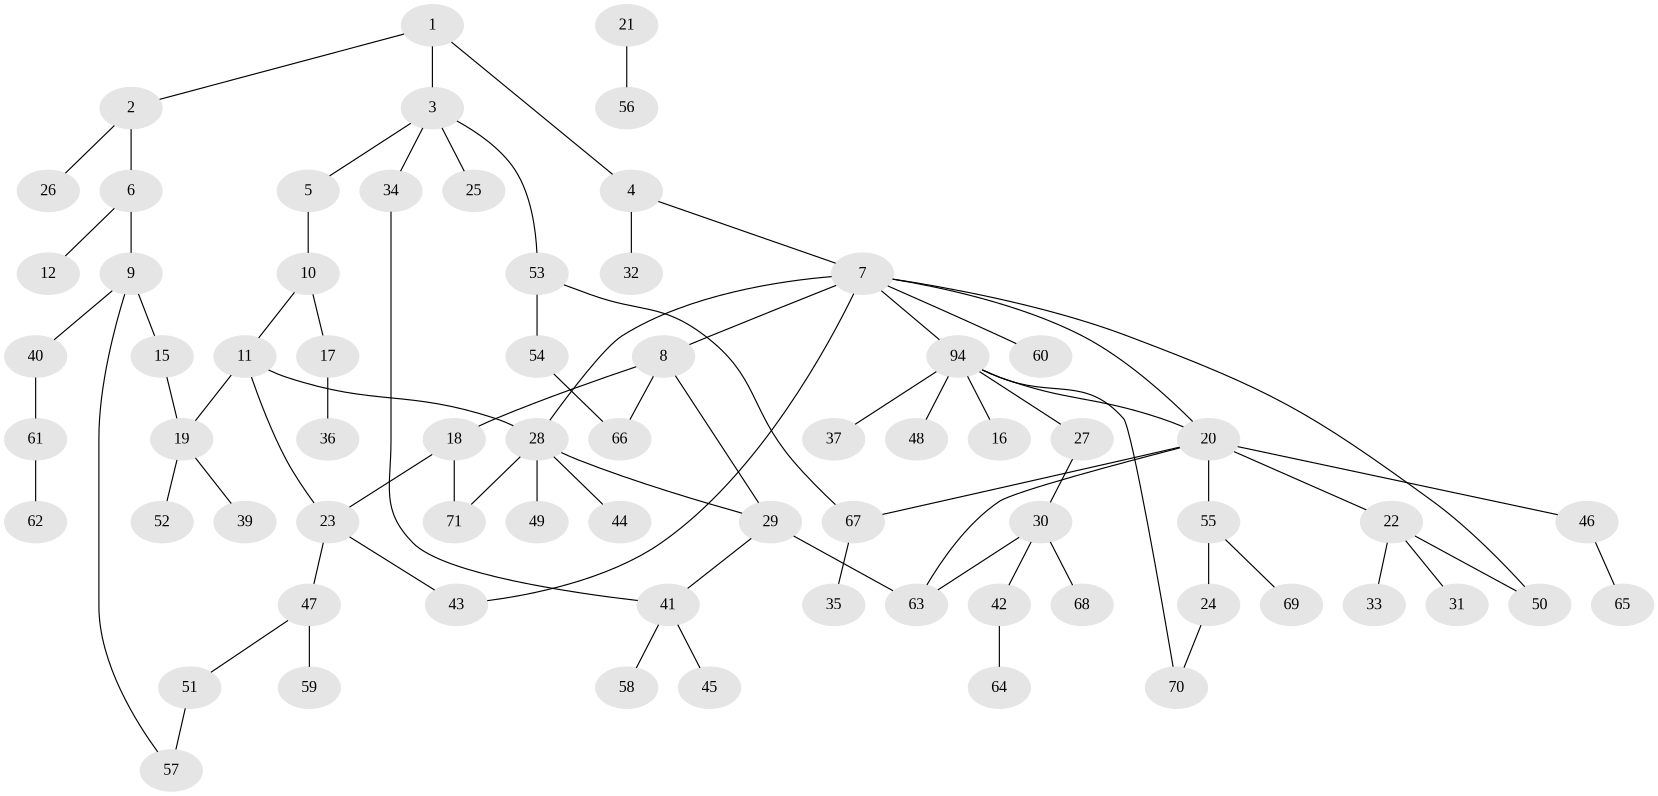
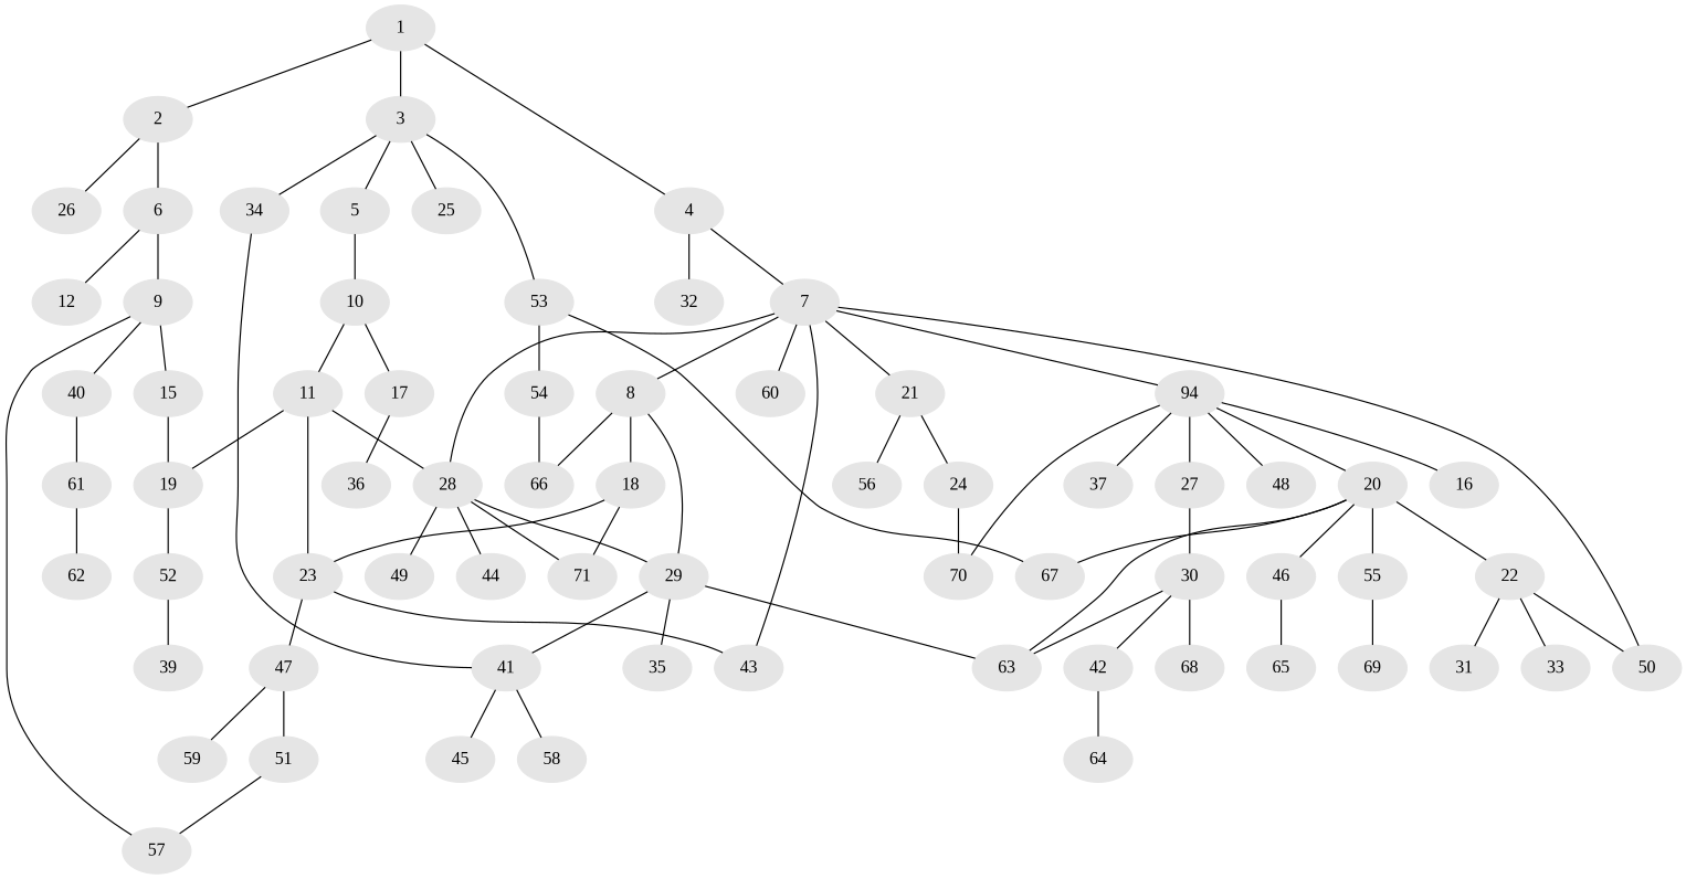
  graph {
    fontname="Liberation Serif"
    node [color=gray90 fontname="Liberation Serif" style=filled]
    edge [fontname="Liberation Serif"]
    1
    2
    3
    4
    6
    26
    5
    25
    34
    53
    7
    32
    9
    12
    10
    41
    67
    54
    8
    n20 [label=94]
    21
    28
    43
    50
    60
    11
    17
    15
    40
    57
    18
    29
    66
    16
    20
    27
    37
    48
    70
    24
    56
    71
    44
    49
    23
    63
    35
    19
    61
    36
    39
    52
    47
    22
    46
    55
    30
    31
    33
    65
    69
    51
    59
    42
    68
    45
    58
    64
    62
    1 -- 2
    1 -- 3
    1 -- 4
    2 -- 6
    2 -- 26
    3 -- 5
    3 -- 25
    3 -- 34
    3 -- 53
    4 -- 7
    4 -- 32
    6 -- 9
    6 -- 12
    5 -- 10
    34 -- 41
    53 -- 67
    53 -- 54
    7 -- 8
    7 -- n20
-   7 -- 20
+   7 -- 21
    7 -- 28
    7 -- 43
    7 -- 50
    7 -- 60
    9 -- 15
    9 -- 40
    9 -- 57
    10 -- 11
    10 -- 17
    41 -- 45
    41 -- 58
    54 -- 66
    8 -- 18
    8 -- 29
    8 -- 66
    n20 -- 16
    n20 -- 20
    n20 -- 27
    n20 -- 37
    n20 -- 48
    n20 -- 70
-   55 -- 24
+   21 -- 24
    21 -- 56
    28 -- 29
    28 -- 71
    28 -- 44
    28 -- 49
    11 -- 28
    11 -- 23
    11 -- 19
    17 -- 36
    15 -- 19
    40 -- 61
    18 -- 71
    18 -- 23
    29 -- 41
    29 -- 63
-   67 -- 35
+   29 -- 35
    20 -- 67
    20 -- 63
    20 -- 22
    20 -- 46
    20 -- 55
    27 -- 30
    24 -- 70
    23 -- 43
    23 -- 47
-   19 -- 39
+   52 -- 39
    19 -- 52
    61 -- 62
    47 -- 51
    47 -- 59
    22 -- 50
    22 -- 31
    22 -- 33
    46 -- 65
    55 -- 69
    30 -- 63
    30 -- 42
    30 -- 68
    51 -- 57
    42 -- 64
  }
